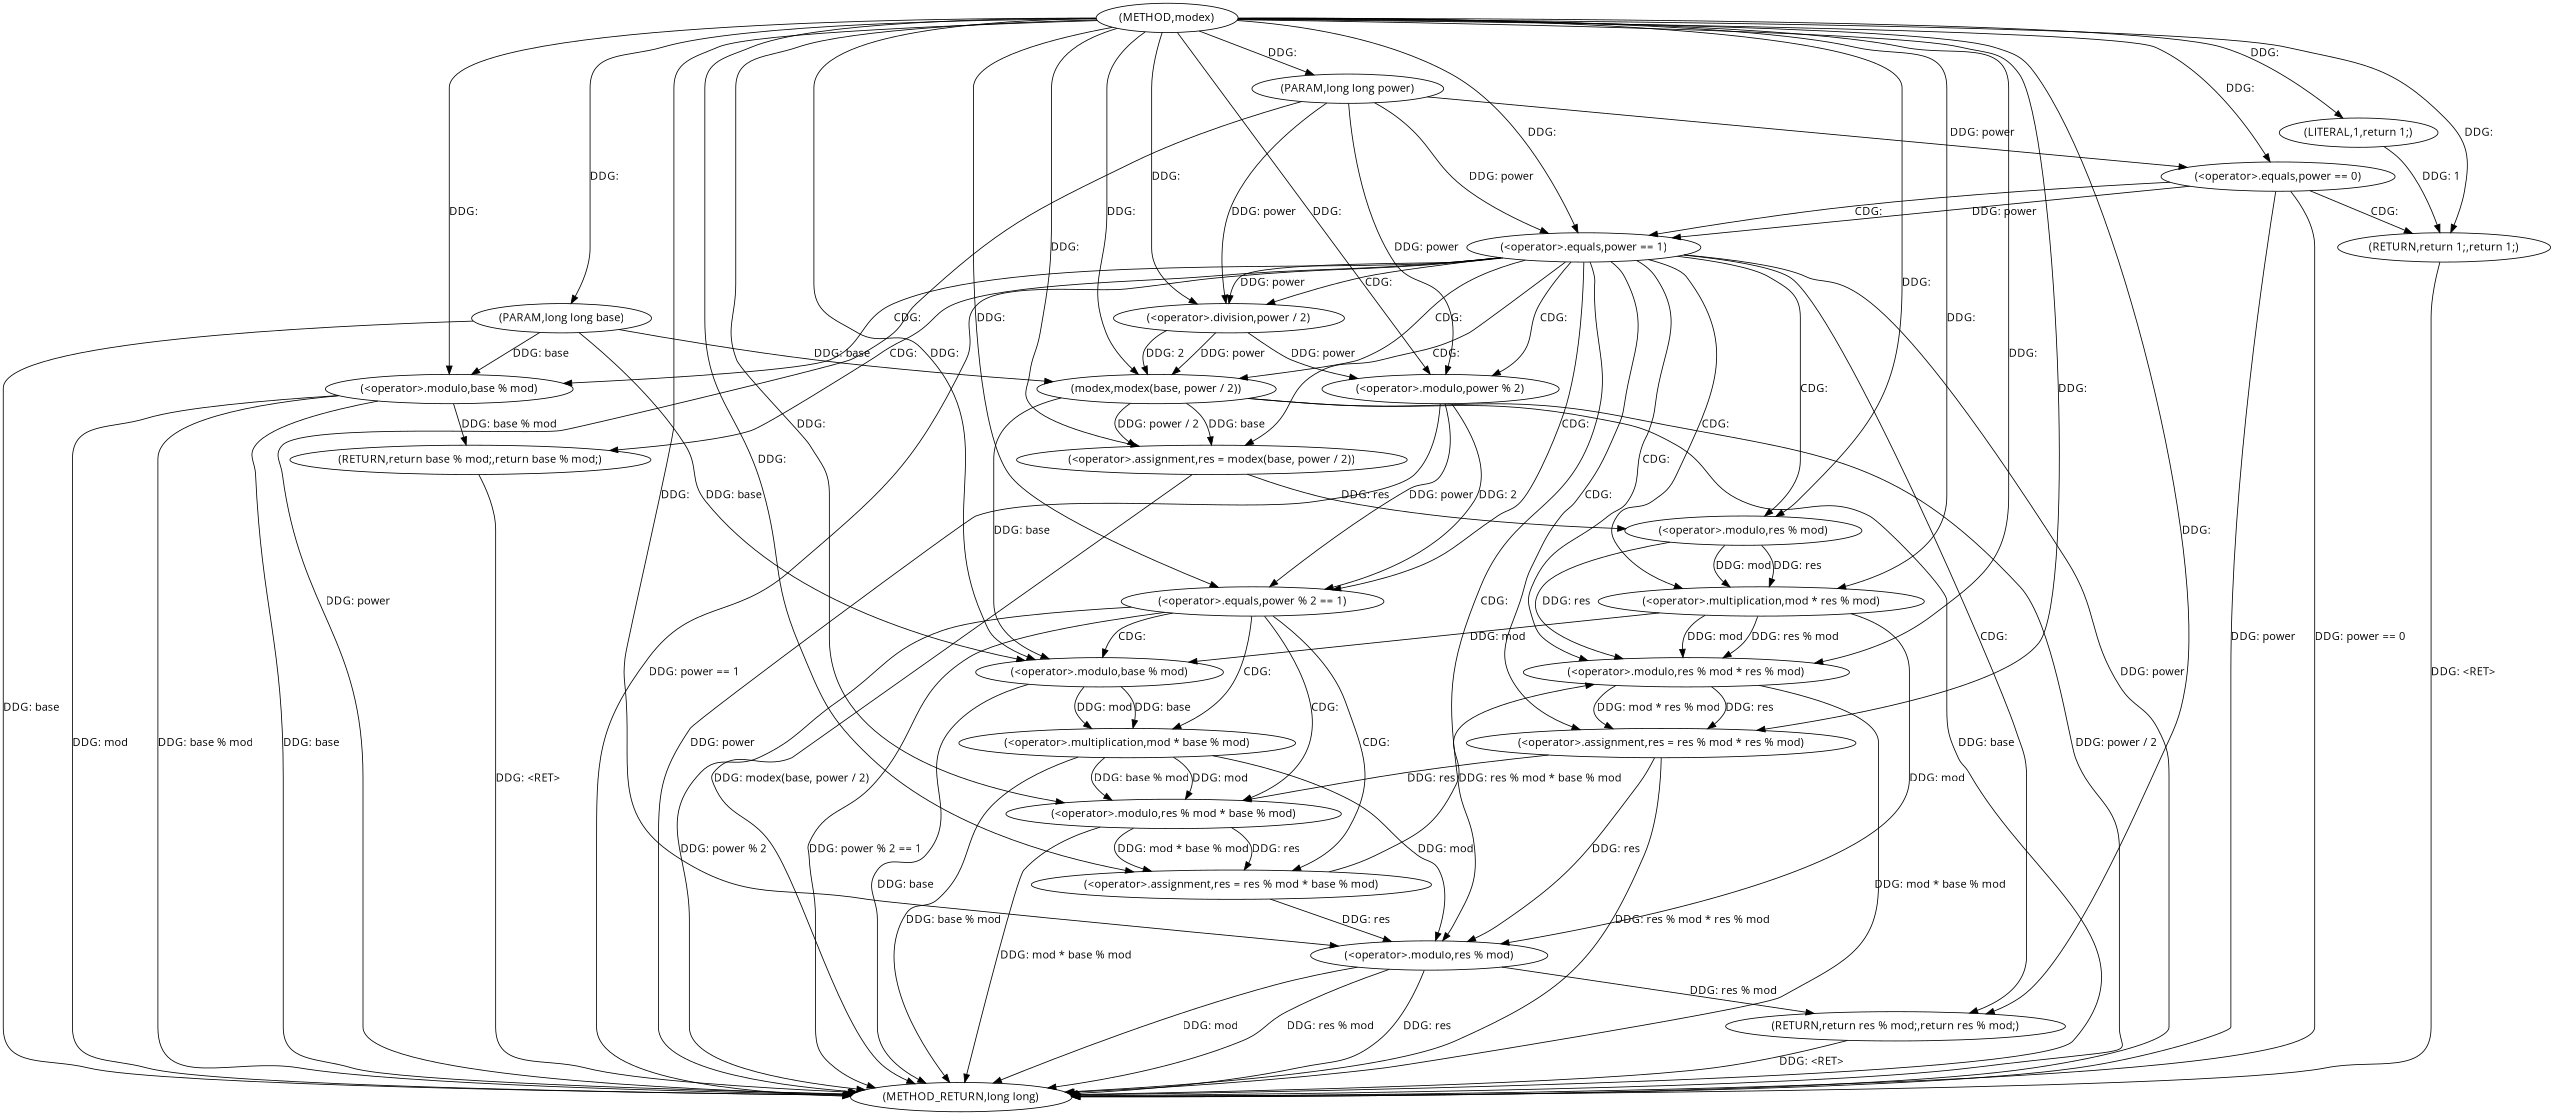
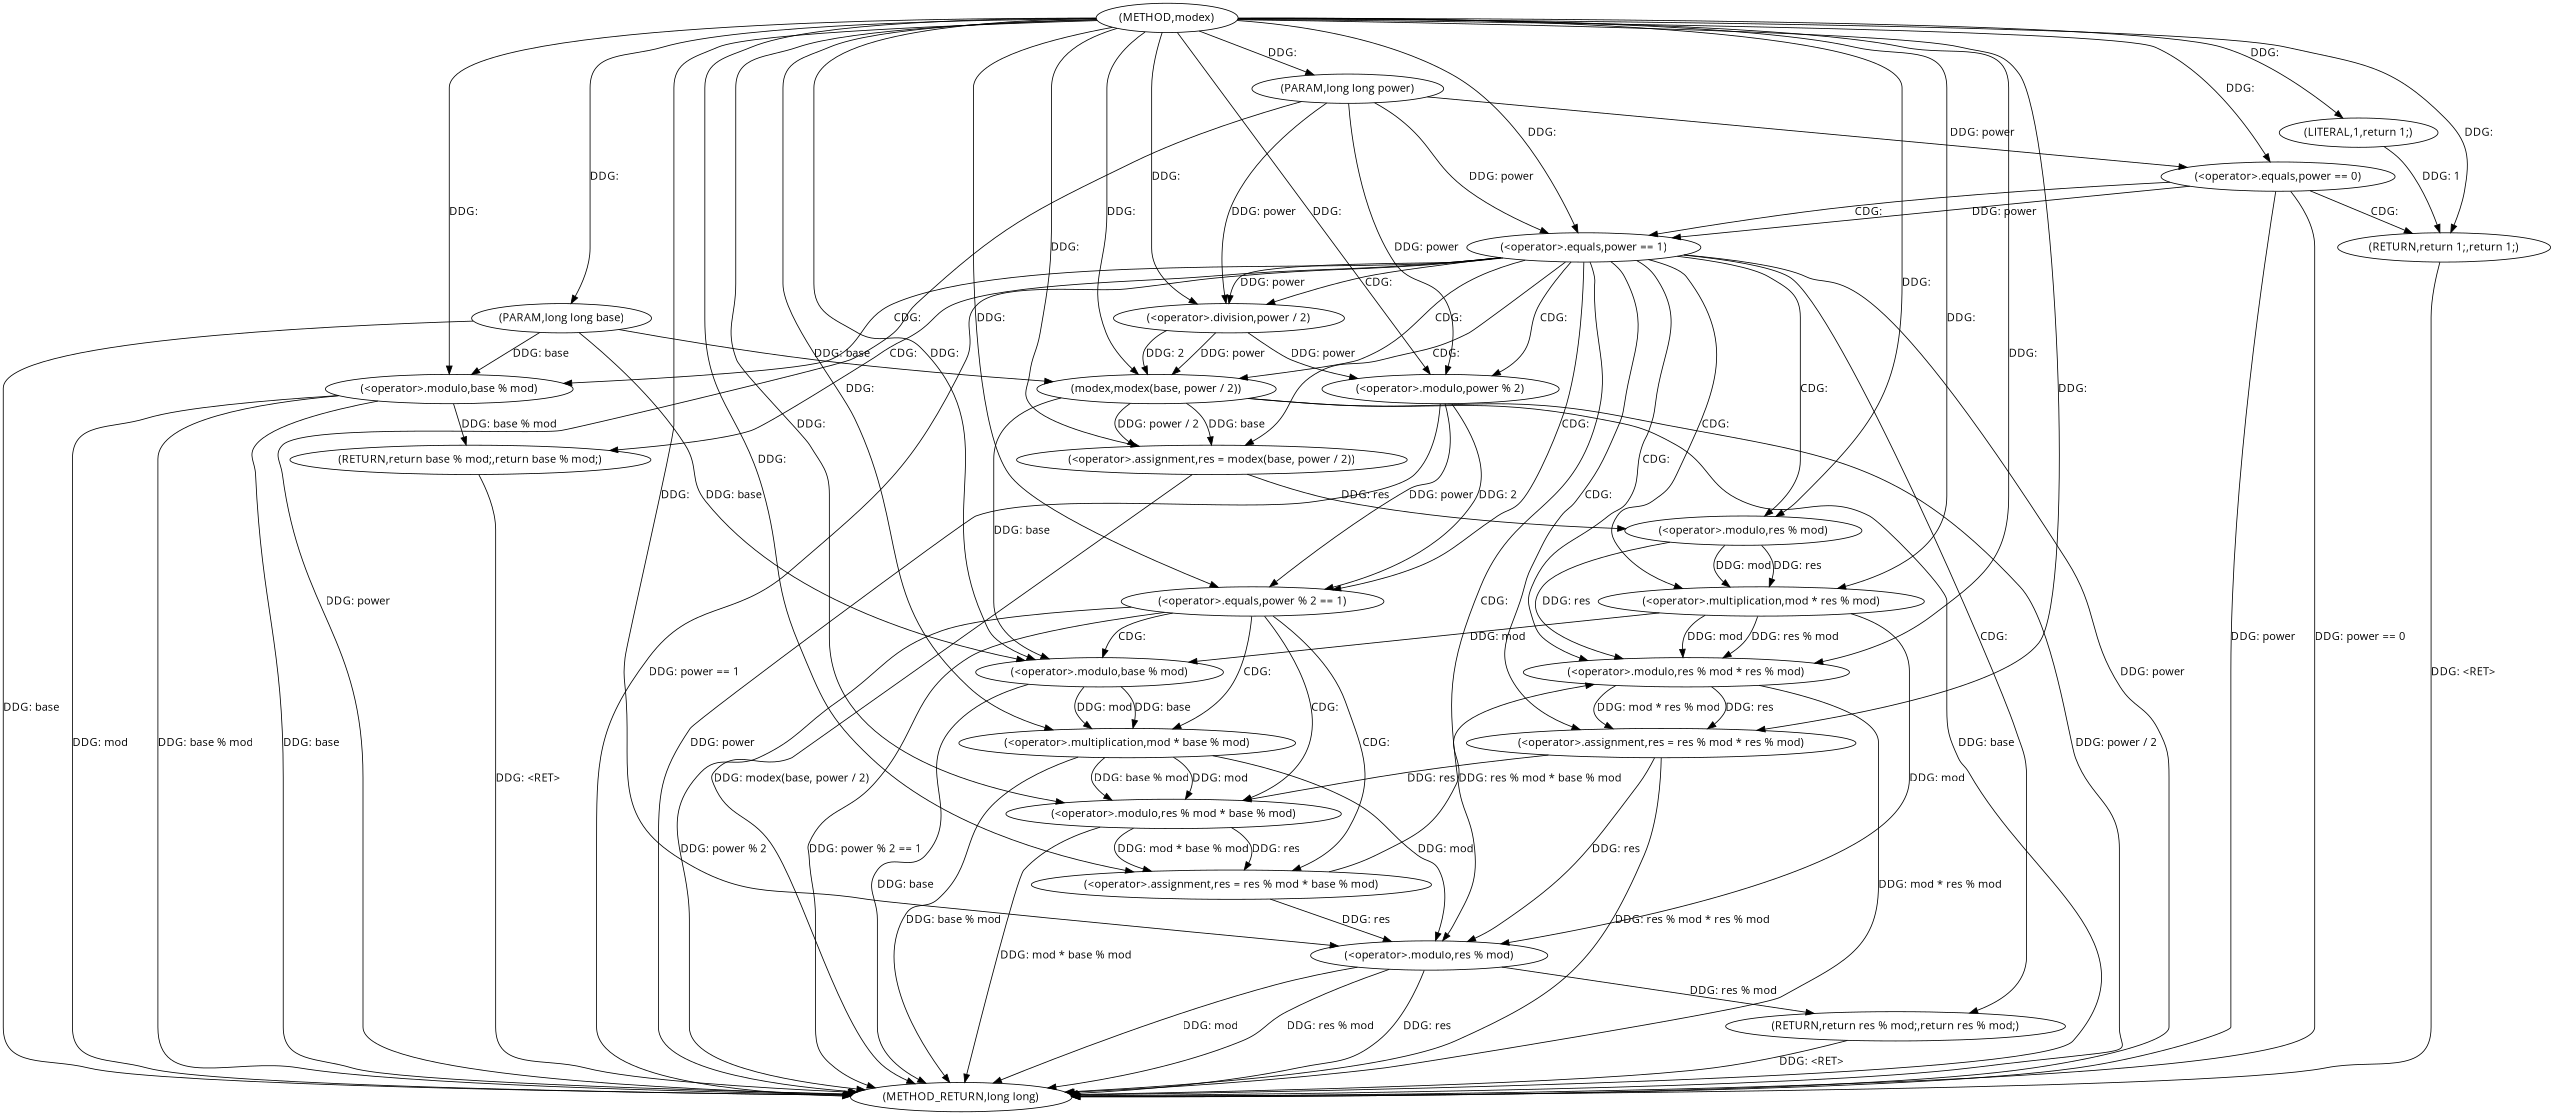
  digraph {
    fontname="Open Sans"
    node [fontname="Open Sans"]
    edge [fontname="Open Sans"]
    n1 [label="(METHOD,modex)"]
    n2 [label="(PARAM,long long base)"]
    n3 [label="(PARAM,long long power)"]
    n4 [label="(<operator>.assignment,res = modex(base, power / 2))"]
    n5 [label="(<operator>.assignment,res = res % mod * res % mod)"]
    n6 [label="(<operator>.equals,power == 0)"]
    n7 [label="(RETURN,return 1;,return 1;)"]
    n8 [label="(<operator>.equals,power == 1)"]
    n9 [label="(<operator>.equals,power % 2 == 1)"]
    n10 [label="(<operator>.assignment,res = res % mod * base % mod)"]
    n11 [label="(<operator>.modulo,res % mod)"]
    n12 [label="(LITERAL,1,return 1;)"]
    n13 [label="(<operator>.modulo,base % mod)"]
    n14 [label="(modex,modex(base, power / 2))"]
    n15 [label="(<operator>.modulo,res % mod * res % mod)"]
    n16 [label="(<operator>.division,power / 2)"]
    n17 [label="(<operator>.multiplication,mod * res % mod)"]
    n18 [label="(<operator>.modulo,power % 2)"]
    n19 [label="(<operator>.modulo,res % mod * base % mod)"]
    n20 [label="(<operator>.modulo,res % mod)"]
    n21 [label="(<operator>.multiplication,mod * base % mod)"]
    n22 [label="(<operator>.modulo,base % mod)"]
    n23 [label="(METHOD_RETURN,long long)"]
    n24 [label="(RETURN,return res % mod;,return res % mod;)"]
    n25 [label="(RETURN,return base % mod;,return base % mod;)"]
    n1 -> n2 [label="DDG: "]
    n1 -> n3 [label="DDG: "]
    n1 -> n4 [label="DDG: "]
    n1 -> n5 [label="DDG: "]
    n1 -> n6 [label="DDG: "]
    n1 -> n7 [label="DDG: "]
    n1 -> n8 [label="DDG: "]
    n1 -> n9 [label="DDG: "]
    n1 -> n10 [label="DDG: "]
    n1 -> n11 [label="DDG: "]
    n1 -> n12 [label="DDG: "]
    n1 -> n13 [label="DDG: "]
    n1 -> n14 [label="DDG: "]
    n1 -> n15 [label="DDG: "]
    n1 -> n16 [label="DDG: "]
    n1 -> n17 [label="DDG: "]
    n1 -> n18 [label="DDG: "]
    n1 -> n19 [label="DDG: "]
    n1 -> n20 [label="DDG: "]
-   n1 -> n24 [label="DDG: "]
+   n1 -> n21 [label="DDG: "]
    n1 -> n22 [label="DDG: "]
    n2 -> n13 [label="DDG: base"]
    n2 -> n14 [label="DDG: base"]
    n2 -> n22 [label="DDG: base"]
    n2 -> n23 [label="DDG: base"]
    n3 -> n6 [label="DDG: power"]
    n3 -> n8 [label="DDG: power"]
    n3 -> n16 [label="DDG: power"]
    n3 -> n18 [label="DDG: power"]
    n3 -> n23 [label="DDG: power"]
    n4 -> n20 [label="DDG: res"]
    n4 -> n23 [label="DDG: modex(base, power / 2)"]
    n5 -> n11 [label="DDG: res"]
    n5 -> n19 [label="DDG: res"]
    n5 -> n23 [label="DDG: res % mod * res % mod"]
    n6 -> n7 [label="CDG: "]
    n6 -> n8 [label="DDG: power"]
    n6 -> n8 [label="CDG: "]
    n6 -> n23 [label="DDG: power"]
    n6 -> n23 [label="DDG: power == 0"]
    n7 -> n23 [label="DDG: <RET>"]
    n8 -> n4 [label="CDG: "]
    n8 -> n5 [label="CDG: "]
    n8 -> n9 [label="CDG: "]
    n8 -> n11 [label="CDG: "]
    n8 -> n13 [label="CDG: "]
    n8 -> n14 [label="CDG: "]
    n8 -> n15 [label="CDG: "]
    n8 -> n16 [label="DDG: power"]
    n8 -> n16 [label="CDG: "]
    n8 -> n17 [label="CDG: "]
    n8 -> n18 [label="CDG: "]
    n8 -> n20 [label="CDG: "]
    n8 -> n23 [label="DDG: power"]
    n8 -> n23 [label="DDG: power == 1"]
    n8 -> n24 [label="CDG: "]
    n8 -> n25 [label="CDG: "]
    n9 -> n10 [label="CDG: "]
    n9 -> n19 [label="CDG: "]
    n9 -> n21 [label="CDG: "]
    n9 -> n22 [label="CDG: "]
    n9 -> n23 [label="DDG: power % 2"]
    n9 -> n23 [label="DDG: power % 2 == 1"]
    n10 -> n11 [label="DDG: res"]
    n10 -> n15 [label="DDG: res % mod * base % mod"]
    n11 -> n23 [label="DDG: res"]
    n11 -> n23 [label="DDG: mod"]
    n11 -> n23 [label="DDG: res % mod"]
    n11 -> n24 [label="DDG: res % mod"]
    n12 -> n7 [label="DDG: 1"]
    n13 -> n23 [label="DDG: base"]
    n13 -> n23 [label="DDG: mod"]
    n13 -> n23 [label="DDG: base % mod"]
    n13 -> n25 [label="DDG: base % mod"]
    n14 -> n4 [label="DDG: base"]
    n14 -> n4 [label="DDG: power / 2"]
    n14 -> n22 [label="DDG: base"]
    n14 -> n23 [label="DDG: base"]
    n14 -> n23 [label="DDG: power / 2"]
    n15 -> n5 [label="DDG: res"]
    n15 -> n5 [label="DDG: mod * res % mod"]
-   n15 -> n23 [label="DDG: mod * base % mod"]
+   n15 -> n23 [label="DDG: mod * res % mod"]
    n16 -> n14 [label="DDG: power"]
    n16 -> n14 [label="DDG: 2"]
    n16 -> n18 [label="DDG: power"]
    n17 -> n11 [label="DDG: mod"]
    n17 -> n15 [label="DDG: mod"]
    n17 -> n15 [label="DDG: res % mod"]
    n17 -> n22 [label="DDG: mod"]
    n18 -> n9 [label="DDG: power"]
    n18 -> n9 [label="DDG: 2"]
    n18 -> n23 [label="DDG: power"]
    n19 -> n10 [label="DDG: mod * base % mod"]
    n19 -> n10 [label="DDG: res"]
    n19 -> n23 [label="DDG: mod * base % mod"]
    n20 -> n15 [label="DDG: res"]
    n20 -> n17 [label="DDG: mod"]
    n20 -> n17 [label="DDG: res"]
    n21 -> n11 [label="DDG: mod"]
    n21 -> n19 [label="DDG: base % mod"]
    n21 -> n19 [label="DDG: mod"]
    n21 -> n23 [label="DDG: base % mod"]
    n22 -> n21 [label="DDG: mod"]
    n22 -> n21 [label="DDG: base"]
    n22 -> n23 [label="DDG: base"]
    n24 -> n23 [label="DDG: <RET>"]
    n25 -> n23 [label="DDG: <RET>"]
  }
